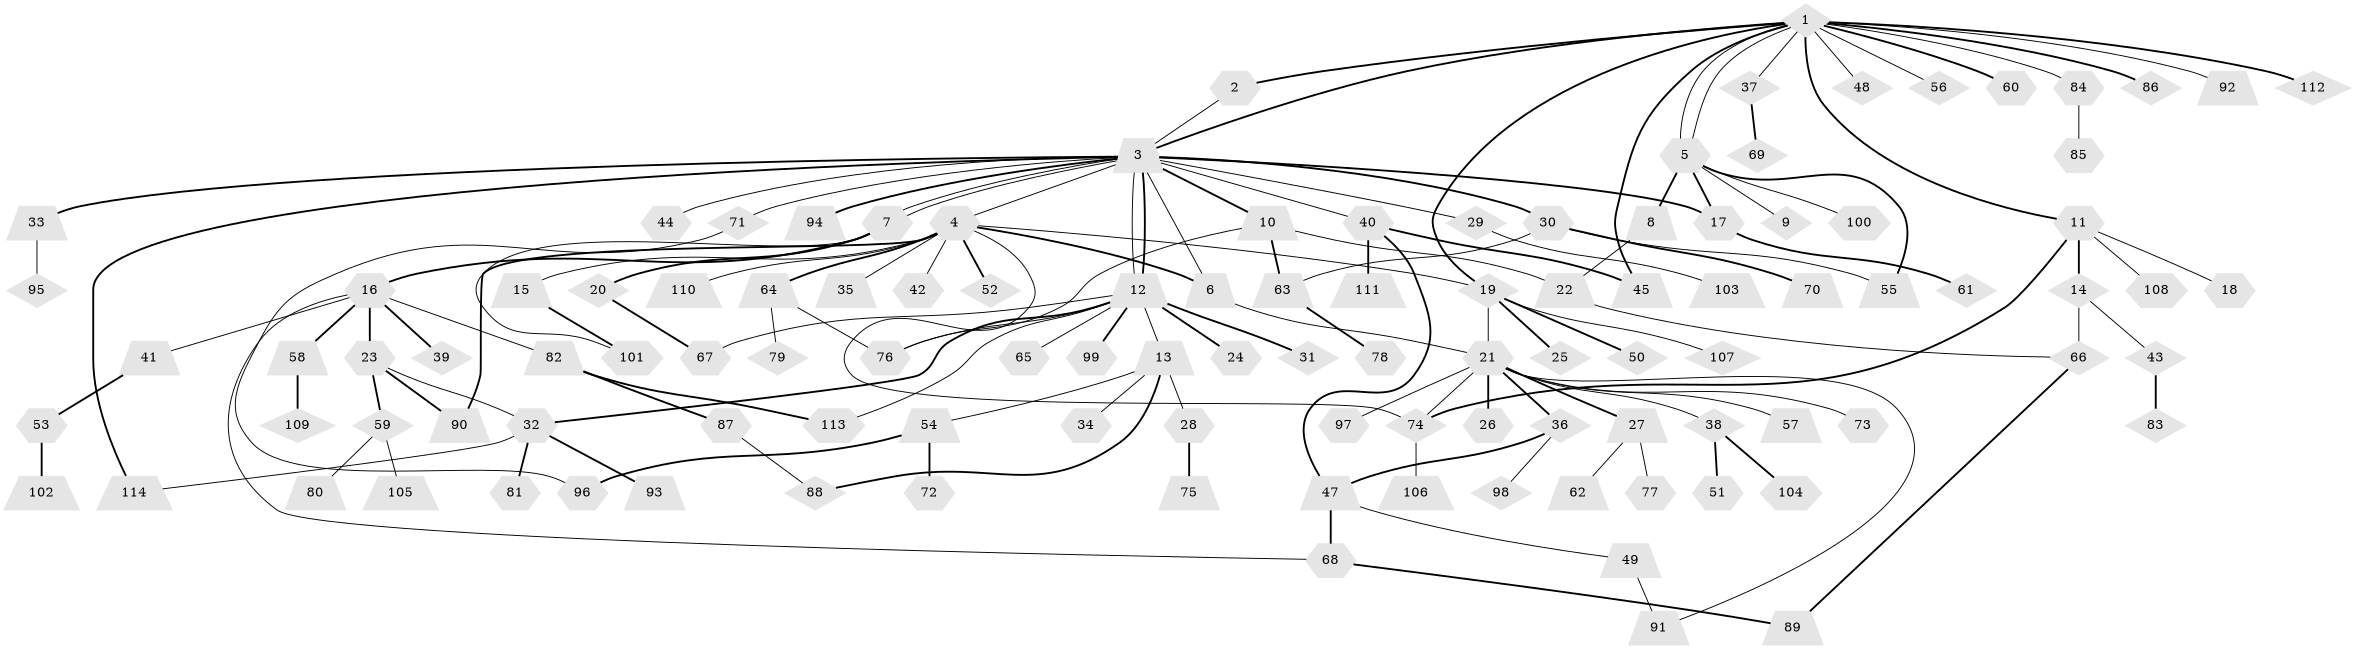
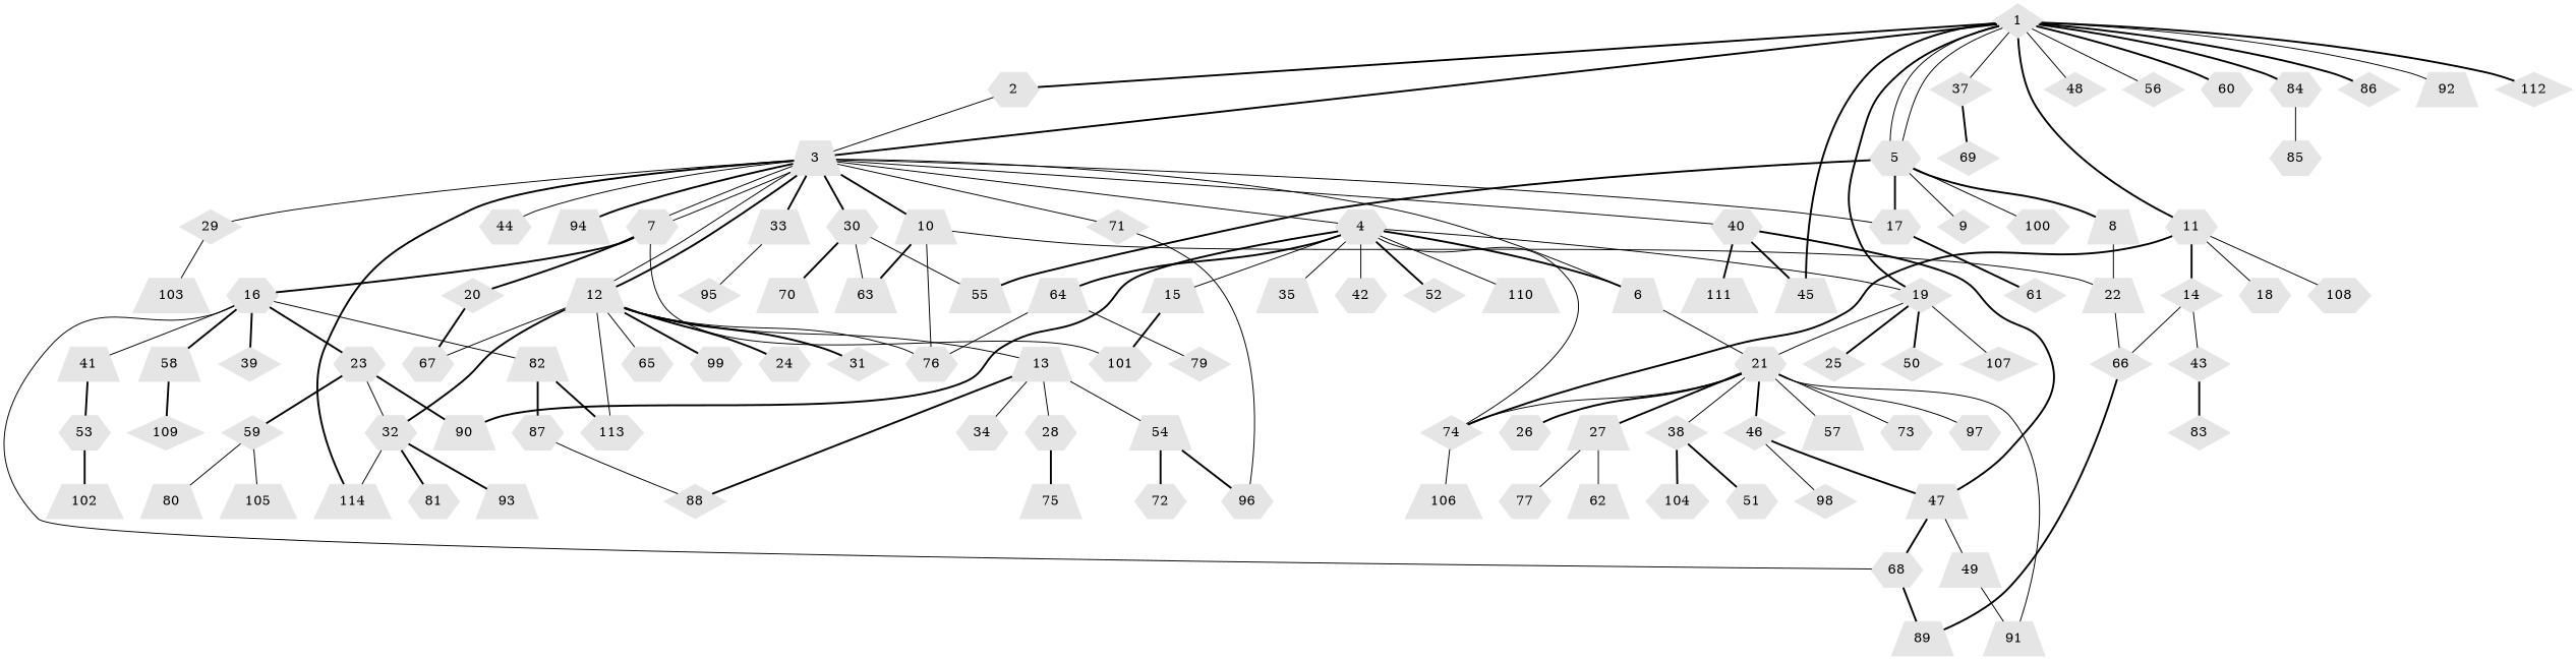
  graph {
    node [color=gray90 shape=hexagon style=filled]
    edge [style=solid]
    1 [shape=diamond]
    2
    3 [shape=trapezium]
    5
    11
    19 [shape=diamond]
    37 [shape=diamond]
    45 [shape=trapezium]
    48 [shape=diamond]
    56 [shape=diamond]
    60
    84
    86 [shape=diamond]
    92 [shape=trapezium]
    112 [shape=diamond]
    4
    6 [shape=trapezium]
    7
    10 [shape=trapezium]
    12 [shape=trapezium]
    17
    29 [shape=diamond]
    30
    33 [shape=trapezium]
    40
    44
    71 [shape=diamond]
    94 [shape=trapezium]
    114 [shape=trapezium]
    8 [shape=trapezium]
    9 [shape=diamond]
    55 [shape=trapezium]
    100
    74 [shape=diamond]
    14 [shape=diamond]
    18
    108
    21
    25 [shape=diamond]
    50 [shape=diamond]
    107 [shape=diamond]
    69 [shape=diamond]
    85
    15 [shape=trapezium]
    35 [shape=trapezium]
    42
    52 [shape=diamond]
    64 [shape=trapezium]
    90 [shape=trapezium]
    110 [shape=trapezium]
    16
    20 [shape=diamond]
    101
    22 [shape=trapezium]
    63 [shape=trapezium]
    76
    13 [shape=trapezium]
    24
    31 [shape=diamond]
    32
    65
    67
    99
    113
    61 [shape=diamond]
    103 [shape=trapezium]
    70 [shape=trapezium]
    95 [shape=diamond]
    47 [shape=trapezium]
    111 [shape=trapezium]
    96
    79 [shape=diamond]
    106 [shape=trapezium]
    26
    27 [shape=trapezium]
-   36 [shape=diamond]
+   36 [shape=diamond label=46]
    38 [shape=diamond]
    57 [shape=trapezium]
    73
    91 [shape=trapezium]
    97
    23
    39 [shape=diamond]
    41 [shape=trapezium]
    58 [shape=trapezium]
    68
    82 [shape=trapezium]
    66 [shape=diamond]
-   78
    43 [shape=diamond]
    28
    34
    54 [shape=trapezium]
    88 [shape=diamond]
    81
    93 [shape=trapezium]
    75 [shape=trapezium]
    72
    83 [shape=diamond]
    89 [shape=trapezium]
    59 [shape=diamond]
    53
    109 [shape=diamond]
    87
    62 [shape=trapezium]
    77
    98 [shape=diamond]
    51
    104
    80 [shape=trapezium]
    105 [shape=trapezium]
    49 [shape=trapezium]
    102 [shape=trapezium]
    1 -- 2 [style=bold]
    1 -- 3 [style=bold]
    1 -- 5
    1 -- 5
    1 -- 11 [style=bold]
    1 -- 19 [style=bold]
    1 -- 37
    1 -- 45 [style=bold]
    1 -- 48
    1 -- 56
    1 -- 60 [style=bold]
-   1 -- 84
+   1 -- 84 [style=bold]
    1 -- 86 [style=bold]
    1 -- 92
    1 -- 112 [style=bold]
    2 -- 3
    3 -- 4
    3 -- 6
    3 -- 7
    3 -- 7
    3 -- 10 [style=bold]
    3 -- 12
    3 -- 12 [style=bold]
-   3 -- 17 [style=bold]
+   3 -- 17
    3 -- 29
    3 -- 30 [style=bold]
    3 -- 33 [style=bold]
    3 -- 40
    3 -- 44
    3 -- 71
    3 -- 94 [style=bold]
    3 -- 114 [style=bold]
    5 -- 17 [style=bold]
    5 -- 8 [style=bold]
    5 -- 9
    5 -- 55 [style=bold]
    5 -- 100
    11 -- 74 [style=bold]
    11 -- 14 [style=bold]
    11 -- 18
    11 -- 108
    19 -- 21
    19 -- 25 [style=bold]
    19 -- 50 [style=bold]
    19 -- 107
    37 -- 69 [style=bold]
    84 -- 85
    4 -- 19
    4 -- 6 [style=bold]
    4 -- 74
    4 -- 15
    4 -- 35
    4 -- 42
    4 -- 52 [style=bold]
    4 -- 64 [style=bold]
    4 -- 90 [style=bold]
    4 -- 110
    6 -- 21
    7 -- 16 [style=bold]
    7 -- 20 [style=bold]
    7 -- 101
    10 -- 22
    10 -- 63 [style=bold]
    10 -- 76
    12 -- 76
    12 -- 13
    12 -- 24 [style=bold]
    12 -- 31 [style=bold]
    12 -- 32 [style=bold]
    12 -- 65
    12 -- 67
    12 -- 99 [style=bold]
    12 -- 113
    17 -- 61 [style=bold]
    29 -- 103
    30 -- 55
    30 -- 63
    30 -- 70 [style=bold]
    33 -- 95
    40 -- 45 [style=bold]
    40 -- 47 [style=bold]
    40 -- 111 [style=bold]
    71 -- 96
    8 -- 22
    74 -- 106
    14 -- 66
    14 -- 43
    21 -- 74
    21 -- 26 [style=bold]
    21 -- 27 [style=bold]
    21 -- 36 [style=bold]
    21 -- 38
    21 -- 57
    21 -- 73
    21 -- 91
    21 -- 97
    15 -- 101 [style=bold]
    64 -- 76
    64 -- 79
    16 -- 23 [style=bold]
    16 -- 39 [style=bold]
    16 -- 41
    16 -- 58 [style=bold]
    16 -- 68
    16 -- 82
    20 -- 67 [style=bold]
    22 -- 66
-   63 -- 78 [style=bold]
    13 -- 28
    13 -- 34
    13 -- 54
    13 -- 88 [style=bold]
    32 -- 114
    32 -- 81 [style=bold]
    32 -- 93 [style=bold]
    47 -- 68 [style=bold]
    47 -- 49
    27 -- 62
    27 -- 77
    36 -- 47 [style=bold]
    36 -- 98
    38 -- 51 [style=bold]
    38 -- 104 [style=bold]
    23 -- 90 [style=bold]
    23 -- 32
    23 -- 59 [style=bold]
    41 -- 53 [style=bold]
    58 -- 109 [style=bold]
    68 -- 89 [style=bold]
    82 -- 113 [style=bold]
    82 -- 87 [style=bold]
    66 -- 89 [style=bold]
    43 -- 83 [style=bold]
    28 -- 75 [style=bold]
    54 -- 96 [style=bold]
    54 -- 72 [style=bold]
    59 -- 80
    59 -- 105
    53 -- 102 [style=bold]
    87 -- 88
    49 -- 91
  }
